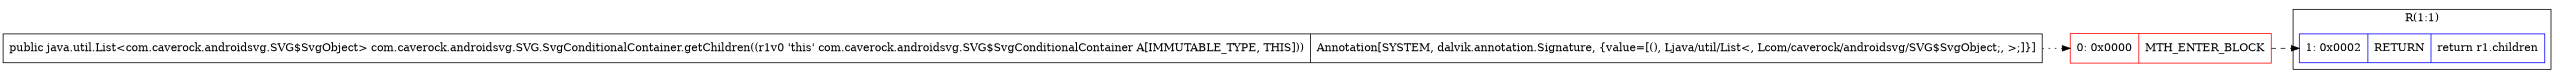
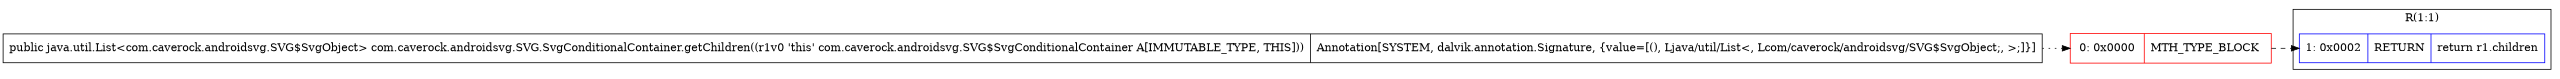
  digraph {
    rankdir=LR
    node [shape=record style=filled fillcolor=white]
    n1 [color=blue label="{1\:\ 0x0002|RETURN\l|return r1.children\l}"]
-   n2 [color=red label="{0\:\ 0x0000|MTH_ENTER_BLOCK\l}"]
+   n2 [color=red label="{0\:\ 0x0000|MTH_TYPE_BLOCK\l}"]
    n3 [label="{public java.util.List\<com.caverock.androidsvg.SVG$SvgObject\> com.caverock.androidsvg.SVG.SvgConditionalContainer.getChildren((r1v0 'this' com.caverock.androidsvg.SVG$SvgConditionalContainer A[IMMUTABLE_TYPE, THIS]))  | Annotation[SYSTEM, dalvik.annotation.Signature, \{value=[(), Ljava\/util\/List\<, Lcom\/caverock\/androidsvg\/SVG$SvgObject;, \>;]\}]\l}"]
    subgraph cluster_1 {
      label="R(1:1)"
      n1
    }
    n2 -> n1 [style=dashed]
    n3 -> n2 [style=dotted]
  }
